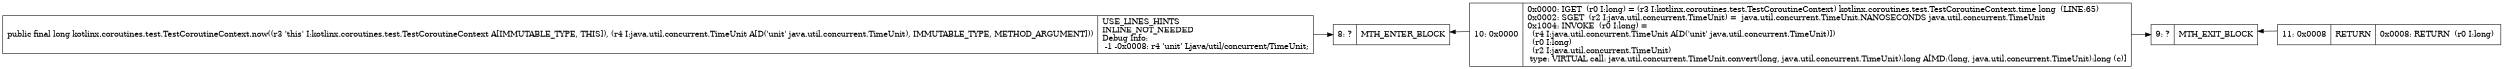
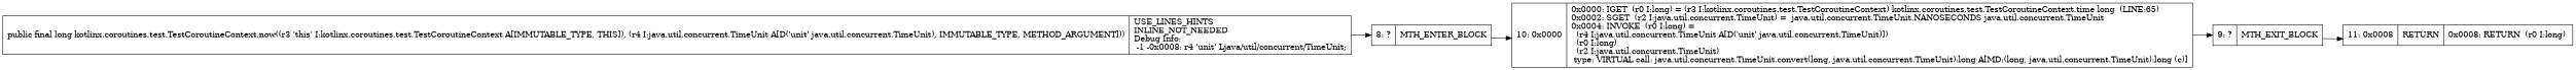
  digraph {
    rankdir=LR
    node [shape=record]
    n1 [label="{8\:\ ?|MTH_ENTER_BLOCK\l}"]
-   n2 [label="{10\:\ 0x0000|0x0000: IGET  (r0 I:long) = (r3 I:kotlinx.coroutines.test.TestCoroutineContext) kotlinx.coroutines.test.TestCoroutineContext.time long  (LINE:65)\l0x0002: SGET  (r2 I:java.util.concurrent.TimeUnit) =  java.util.concurrent.TimeUnit.NANOSECONDS java.util.concurrent.TimeUnit \l0x1004: INVOKE  (r0 I:long) = \l  (r4 I:java.util.concurrent.TimeUnit A[D('unit' java.util.concurrent.TimeUnit)])\l  (r0 I:long)\l  (r2 I:java.util.concurrent.TimeUnit)\l type: VIRTUAL call: java.util.concurrent.TimeUnit.convert(long, java.util.concurrent.TimeUnit):long A[MD:(long, java.util.concurrent.TimeUnit):long (c)]\l}"]
+   n2 [label="{10\:\ 0x0000|0x0000: IGET  (r0 I:long) = (r3 I:kotlinx.coroutines.test.TestCoroutineContext) kotlinx.coroutines.test.TestCoroutineContext.time long  (LINE:65)\l0x0002: SGET  (r2 I:java.util.concurrent.TimeUnit) =  java.util.concurrent.TimeUnit.NANOSECONDS java.util.concurrent.TimeUnit \l0x0004: INVOKE  (r0 I:long) = \l  (r4 I:java.util.concurrent.TimeUnit A[D('unit' java.util.concurrent.TimeUnit)])\l  (r0 I:long)\l  (r2 I:java.util.concurrent.TimeUnit)\l type: VIRTUAL call: java.util.concurrent.TimeUnit.convert(long, java.util.concurrent.TimeUnit):long A[MD:(long, java.util.concurrent.TimeUnit):long (c)]\l}"]
    n3 [label="{9\:\ ?|MTH_EXIT_BLOCK\l}"]
    n4 [label="{11\:\ 0x0008|RETURN\l|0x0008: RETURN  (r0 I:long) \l}"]
    n5 [label="{public final long kotlinx.coroutines.test.TestCoroutineContext.now((r3 'this' I:kotlinx.coroutines.test.TestCoroutineContext A[IMMUTABLE_TYPE, THIS]), (r4 I:java.util.concurrent.TimeUnit A[D('unit' java.util.concurrent.TimeUnit), IMMUTABLE_TYPE, METHOD_ARGUMENT]))  | USE_LINES_HINTS\lINLINE_NOT_NEEDED\lDebug Info:\l  \-1 \-0x0008: r4 'unit' Ljava\/util\/concurrent\/TimeUnit;\l}"]
-   n2 -> n1
+   n1 -> n2
    n2 -> n3
-   n4 -> n3
+   n3 -> n4
    n5 -> n1
  }
